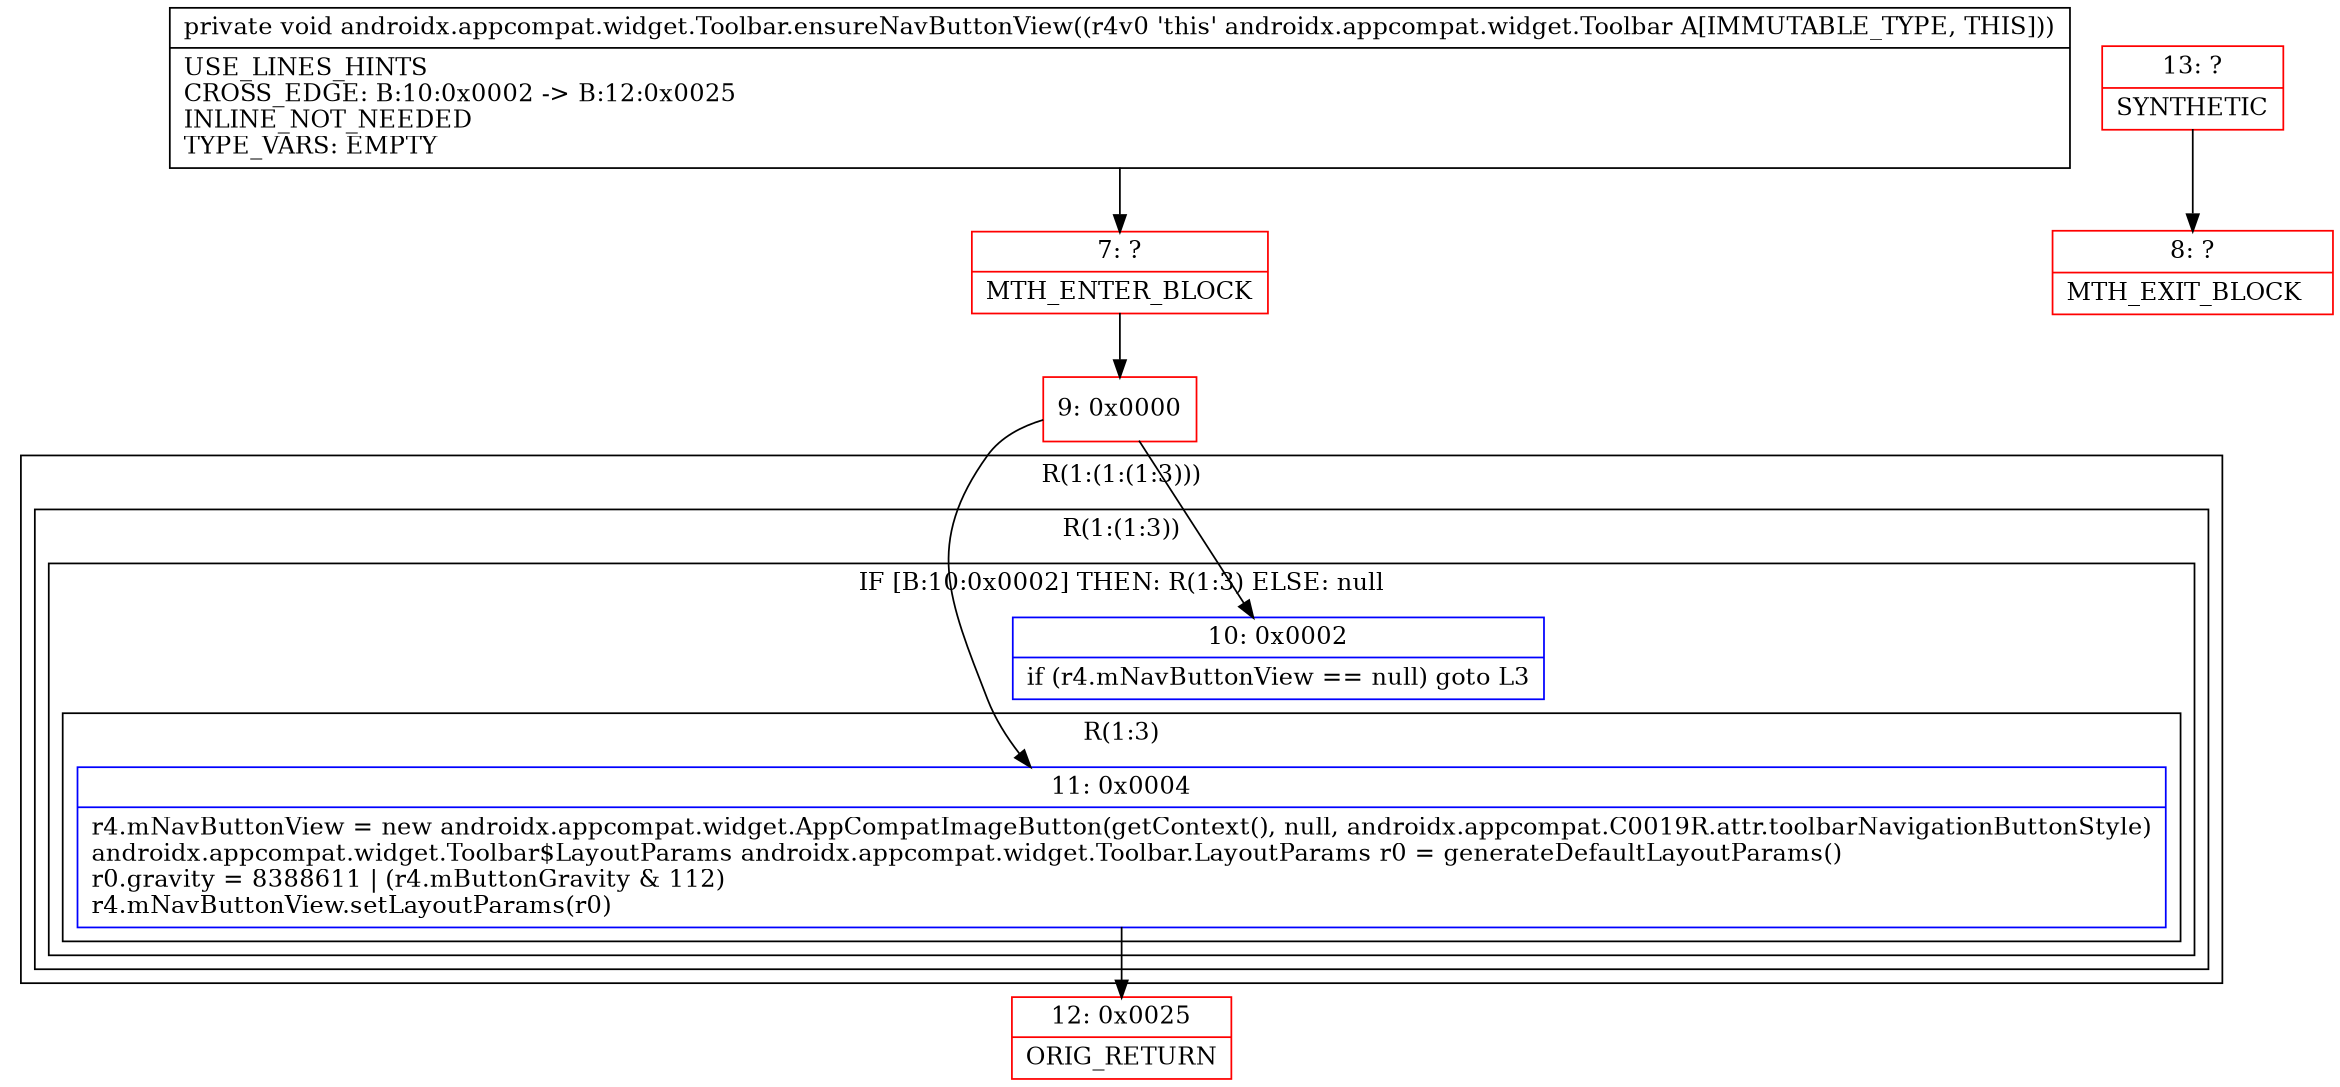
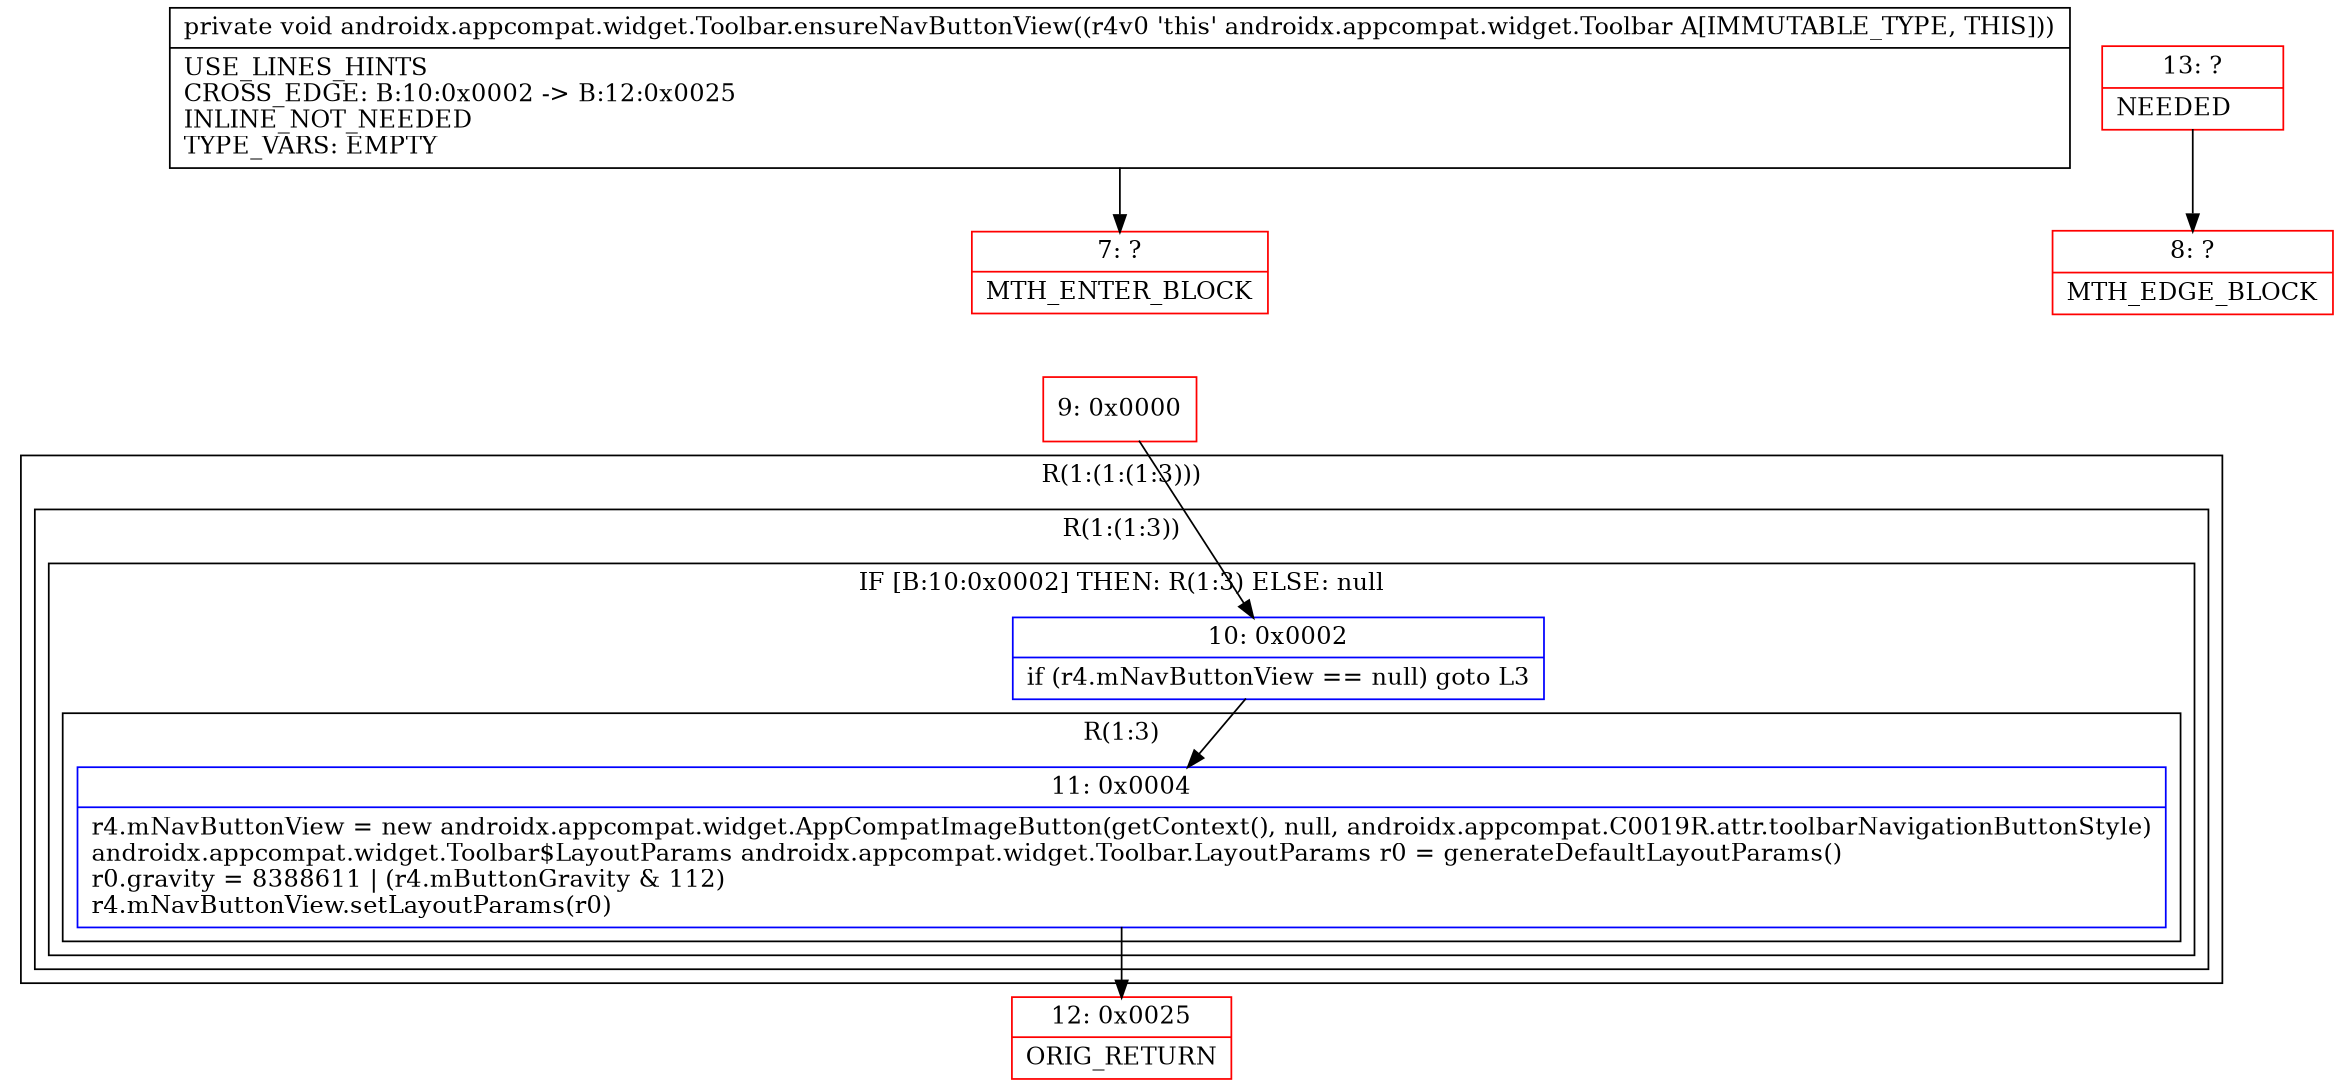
  digraph {
    node [color=red shape=record]
    n1 [color=blue label="{11\:\ 0x0004|r4.mNavButtonView = new androidx.appcompat.widget.AppCompatImageButton(getContext(), null, androidx.appcompat.C0019R.attr.toolbarNavigationButtonStyle)\landroidx.appcompat.widget.Toolbar$LayoutParams androidx.appcompat.widget.Toolbar.LayoutParams r0 = generateDefaultLayoutParams()\lr0.gravity = 8388611 \| (r4.mButtonGravity & 112)\lr4.mNavButtonView.setLayoutParams(r0)\l}"]
    n2 [color=blue label="{10\:\ 0x0002|if (r4.mNavButtonView == null) goto L3\l}"]
    n3 [label="{12\:\ 0x0025|ORIG_RETURN\l}"]
-   n4 [label="{13\:\ ?|SYNTHETIC\l}"]
-   n5 [label="{8\:\ ?|MTH_EXIT_BLOCK\l}"]
+   n4 [label="{13\:\ ?|NEEDED\l}"]
+   n5 [label="{8\:\ ?|MTH_EDGE_BLOCK\l}"]
    n6 [label="{7\:\ ?|MTH_ENTER_BLOCK\l}"]
    n7 [label="{9\:\ 0x0000}"]
    n8 [label="{private void androidx.appcompat.widget.Toolbar.ensureNavButtonView((r4v0 'this' androidx.appcompat.widget.Toolbar A[IMMUTABLE_TYPE, THIS]))  | USE_LINES_HINTS\lCROSS_EDGE: B:10:0x0002 \-\> B:12:0x0025\lINLINE_NOT_NEEDED\lTYPE_VARS: EMPTY\l}" color=""]
    subgraph cluster_1 {
      label="R(1:(1:(1:3)))"
      subgraph cluster_2 {
        label="R(1:(1:3))"
        subgraph cluster_3 {
          label="IF [B:10:0x0002] THEN: R(1:3) ELSE: null"
          n2
          subgraph cluster_4 {
            label="R(1:3)"
            n1
          }
        }
      }
    }
    n1 -> n3
-   n7 -> n1
+   n2 -> n1
    n4 -> n5
-   n6 -> n7
    n7 -> n2
    n8 -> n6
  }
